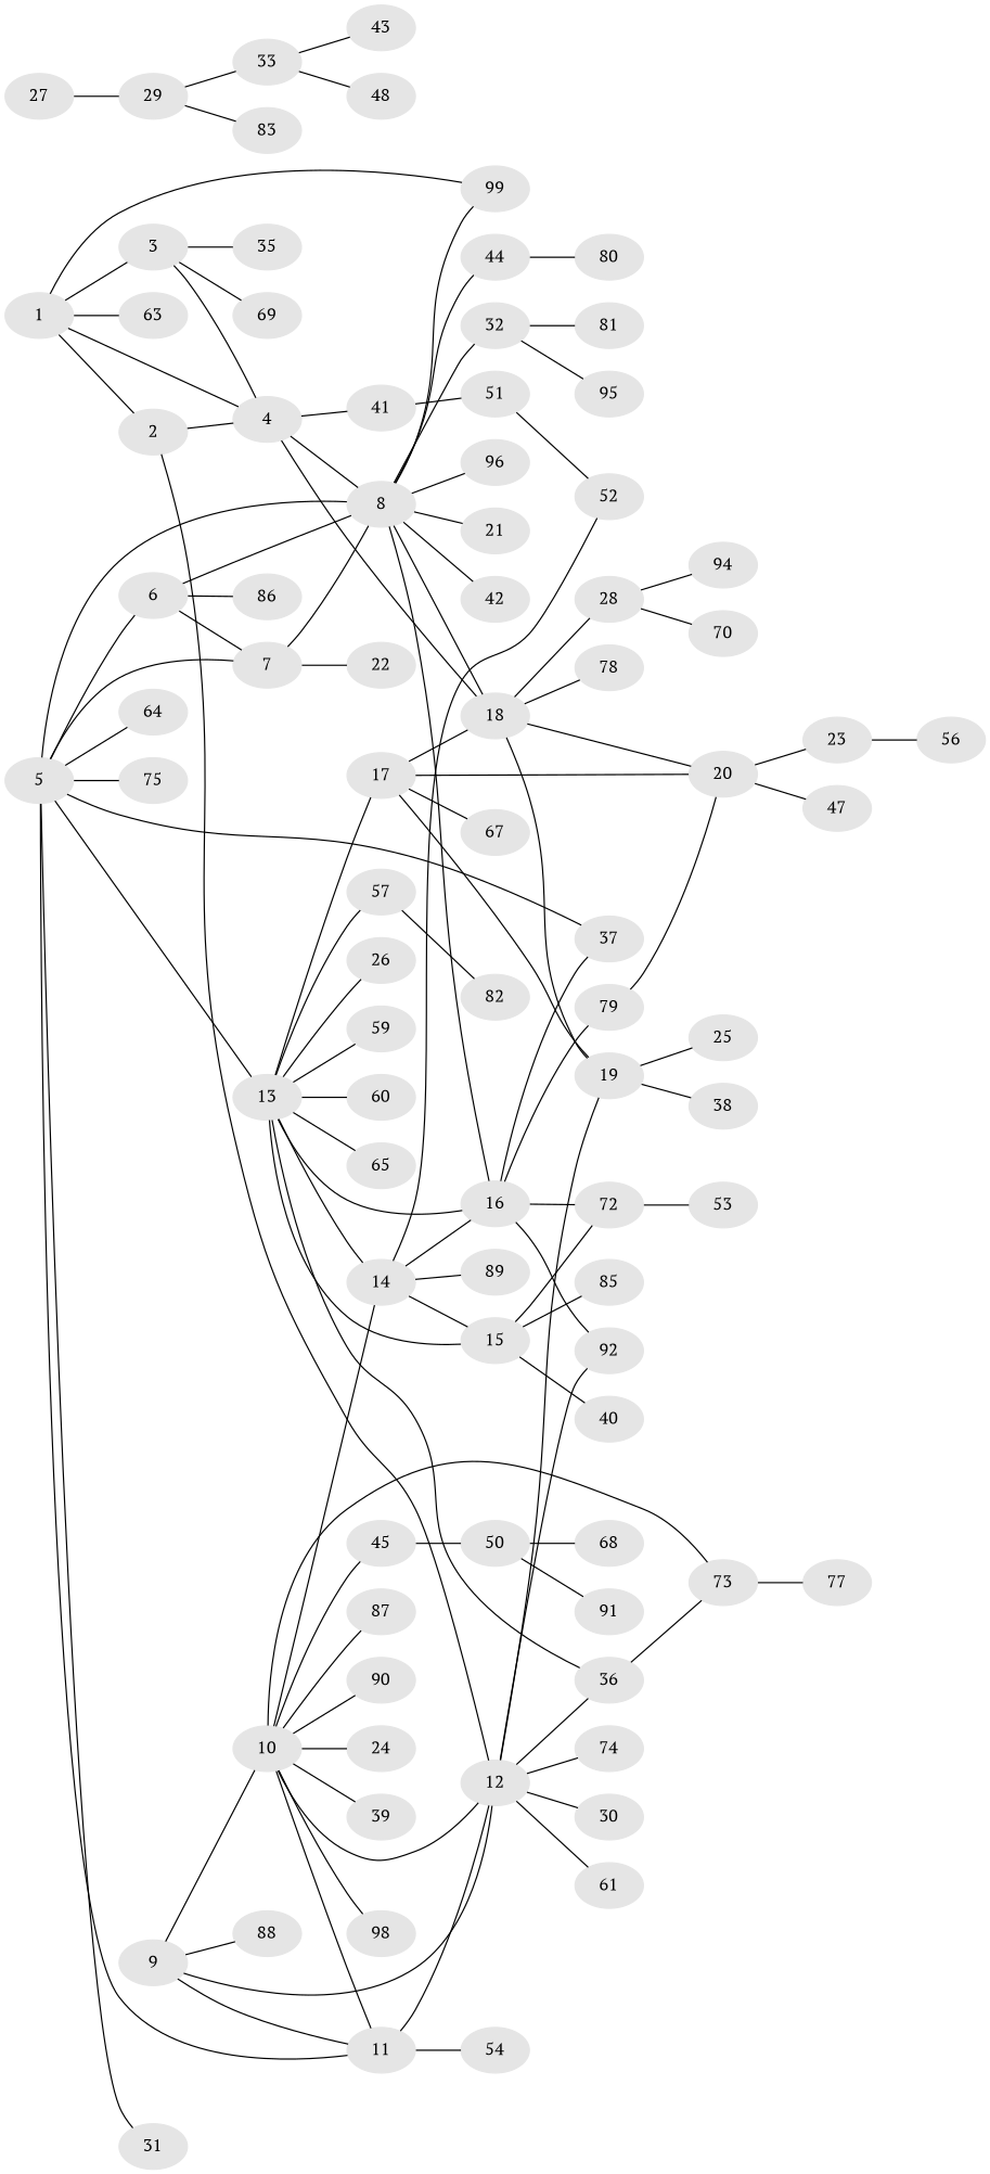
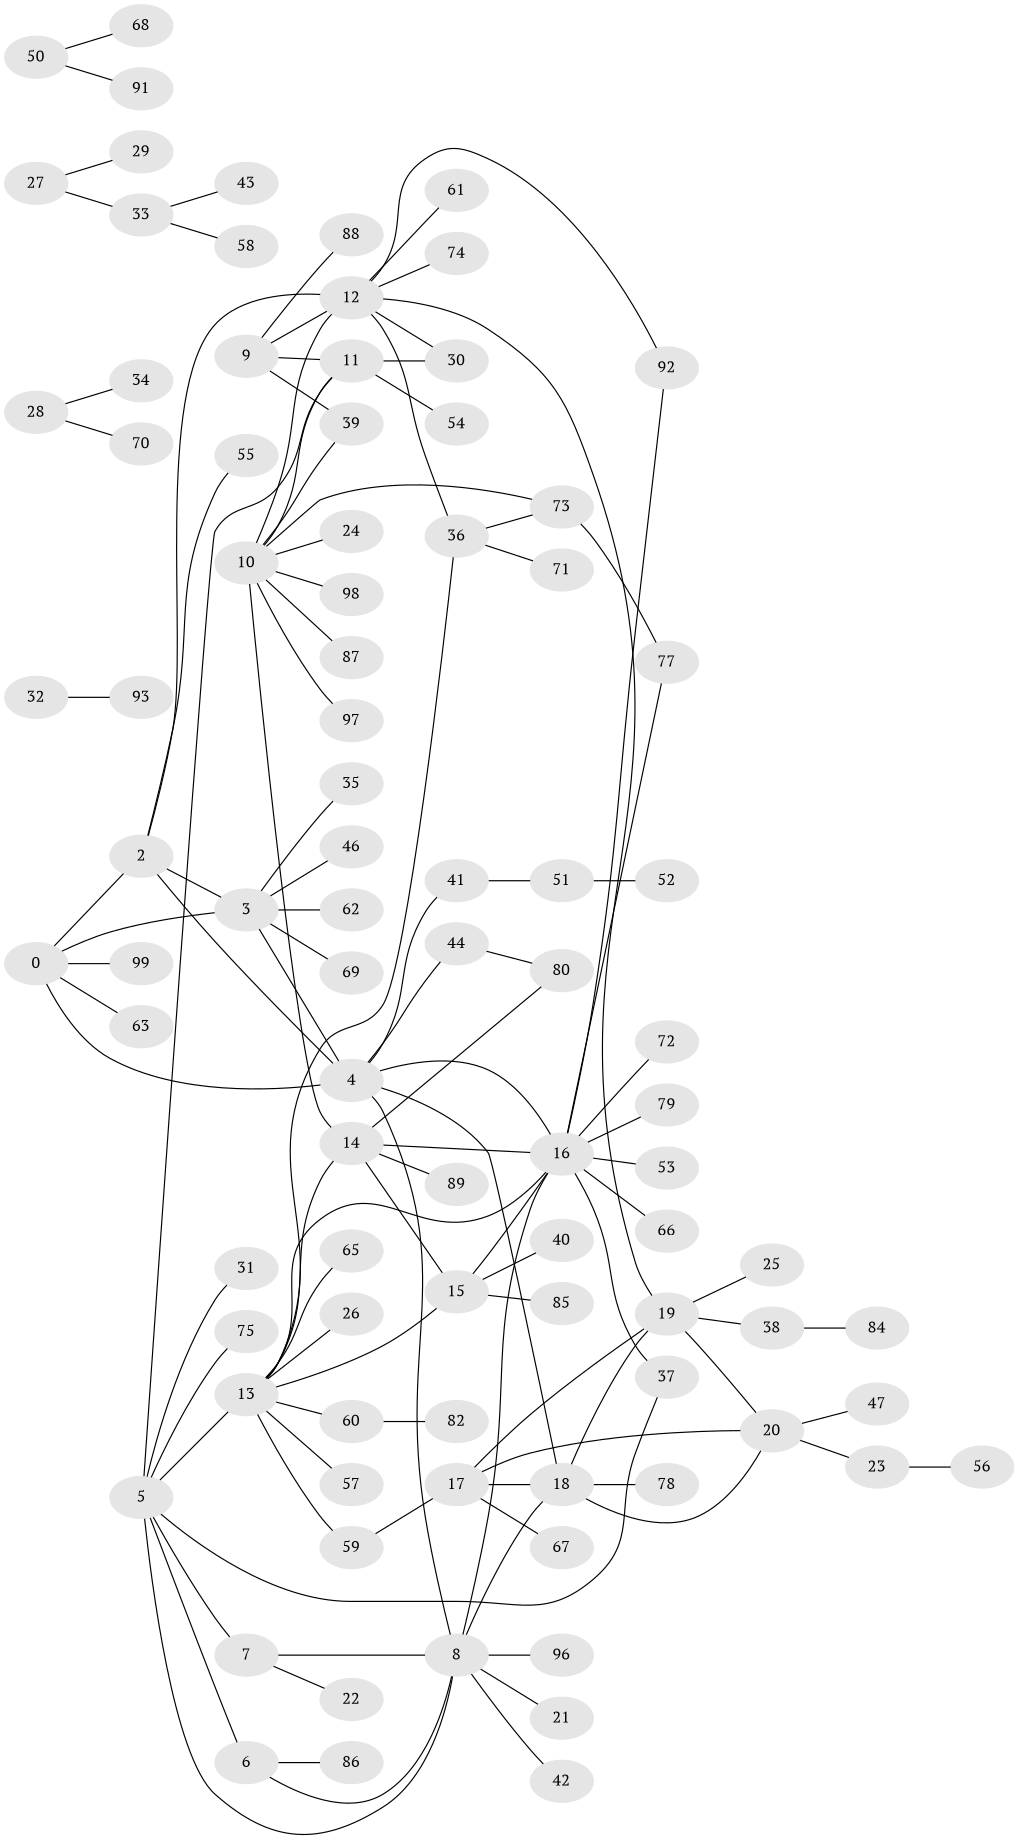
  graph {
    fontname="PT Serif"
    rankdir=LR
    node [color=gray90 fontname="PT Serif" style=filled]
    edge [fontname="PT Serif"]
-   1
+   1 [label=0]
    2
    3
    4
    n5 [label=99]
    63
    12
+   55
    35
+   46
+   62
    69
    8
    16
    18
    41
    19
    30
    36
    61
    74
    92
    21
    32
    42
    44
    n27 [label=96]
    37
    53
+   66
    72
    77
    79
    20
    28
    78
    51
    5
    6
    7
    11
    31
-   64
    75
    13
    86
    22
    54
    27
    29
-   81
-   93 [label=95]
+   93
    80
    9
    10
    88
    14
    24
    39
-   45
    n61 [label=98]
    73
    87
-   90
+   90 [label=97]
    15
    52
    89
    50
    25
    38
+   71
    17
    26
    57
    59
    60
    65
    40
    85
    67
    82
    23
    47
-   34 [label=94]
+   34
    70
+   84
    56
    33
-   83
    43
-   48
+   48 [label=58]
    68
    91
    1 -- 2
    1 -- 3
    1 -- 4
    1 -- n5
    1 -- 63
+   2 -- 3
    2 -- 4
    2 -- 12
+   2 -- 55
    3 -- 4
    3 -- 35
+   3 -- 46
+   3 -- 62
    3 -- 69
    4 -- 8
+   4 -- 16
    4 -- 18
    4 -- 41
    12 -- 19
    12 -- 30
    12 -- 36
    12 -- 61
    12 -- 74
    12 -- 92
-   8 -- n5
    8 -- 16
    8 -- 18
    8 -- 21
-   8 -- 32
    8 -- 42
-   8 -- 44
+   4 -- 44
    8 -- n27
    16 -- 92
    16 -- 37
-   72 -- 53
+   16 -- 53
+   16 -- 66
    16 -- 72
+   16 -- 77
    16 -- 79
    18 -- 19
    18 -- 20
-   18 -- 28
    18 -- 78
    41 -- 51
-   79 -- 20
+   19 -- 20
    19 -- 25
    19 -- 38
    36 -- 73
-   32 -- 81
+   36 -- 71
    32 -- 93
    44 -- 80
    20 -- 23
    20 -- 47
    28 -- 34
    28 -- 70
    51 -- 52
    5 -- 8
    5 -- 37
    5 -- 6
    5 -- 7
    5 -- 11
    5 -- 31
-   5 -- 64
    5 -- 75
    5 -- 13
    6 -- 8
-   6 -- 7
    6 -- 86
    7 -- 8
    7 -- 22
-   11 -- 12
+   11 -- 30
    11 -- 54
    13 -- 16
    13 -- 36
    13 -- 14
    13 -- 15
-   13 -- 17
+   59 -- 17
    13 -- 26
    13 -- 57
    13 -- 59
    13 -- 60
    13 -- 65
    27 -- 29
-   29 -- 33
-   29 -- 83
+   27 -- 33
    9 -- 12
    9 -- 11
-   9 -- 10
+   9 -- 39
    9 -- 88
    10 -- 12
    10 -- 11
    10 -- 14
    10 -- 24
    10 -- 39
-   10 -- 45
    10 -- n61
    10 -- 73
    10 -- 87
    10 -- 90
    14 -- 16
    14 -- 15
-   14 -- 52
+   14 -- 80
    14 -- 89
-   45 -- 50
    73 -- 77
-   15 -- 72
+   15 -- 16
    15 -- 40
    15 -- 85
    50 -- 68
    50 -- 91
+   38 -- 84
    17 -- 18
    17 -- 19
    17 -- 20
    17 -- 67
-   57 -- 82
+   60 -- 82
    23 -- 56
    33 -- 43
    33 -- 48
  }
